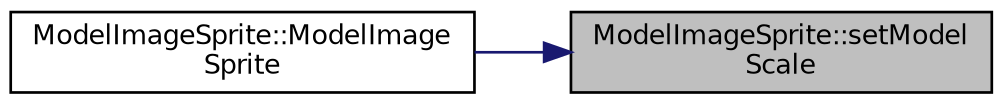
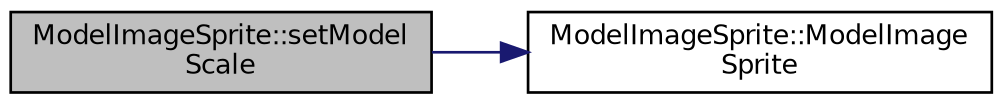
  digraph {
    rankdir=RL
    node [color=black fontname=Helvetica fontsize=10 shape=record style=filled]
    n1 [fillcolor=grey75 fontcolor=black height=0.2 label="ModelImageSprite::setModel\lScale" width=0.4]
    n2 [fillcolor=white height=0.2 label="ModelImageSprite::ModelImage\lSprite" width=0.4]
-   n1 -> n2 [color=midnightblue dir=back fontname=Helvetica fontsize=10 labelfontname=Helvetica labelfontsize=10 style=solid]
+   n2 -> n1 [color=midnightblue dir=back fontname=Helvetica fontsize=10 labelfontname=Helvetica labelfontsize=10 style=solid]
  }
